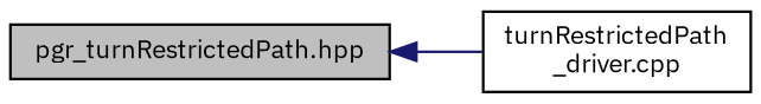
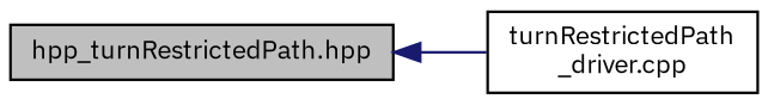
  digraph {
    rankdir=LR
    fontname="IBM Plex Sans"
    node [color=black fontname="IBM Plex Sans" fontsize=10 shape=record style=filled]
-   n1 [fillcolor=grey75 fontcolor=black height=0.2 label="pgr_turnRestrictedPath.hpp" width=0.4]
+   n1 [fillcolor=grey75 fontcolor=black height=0.2 label="hpp_turnRestrictedPath.hpp" width=0.4]
    n2 [fillcolor=white height=0.2 label="turnRestrictedPath\l_driver.cpp" width=0.4]
    n1 -> n2 [color=midnightblue dir=back fontname="IBM Plex Sans" fontsize=10 labelfontname=Helvetica labelfontsize=10 style=solid]
  }
